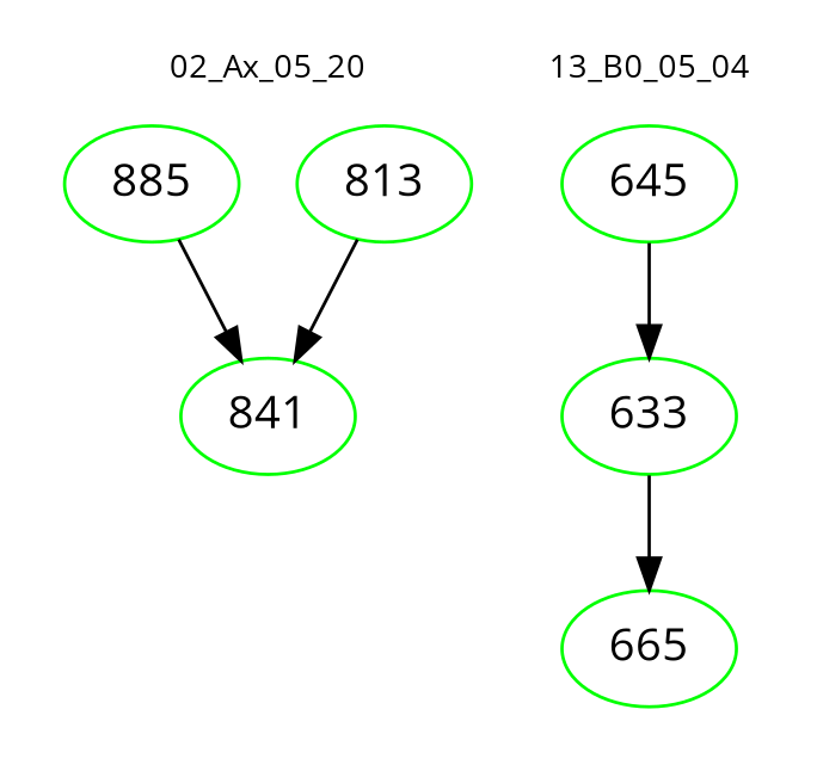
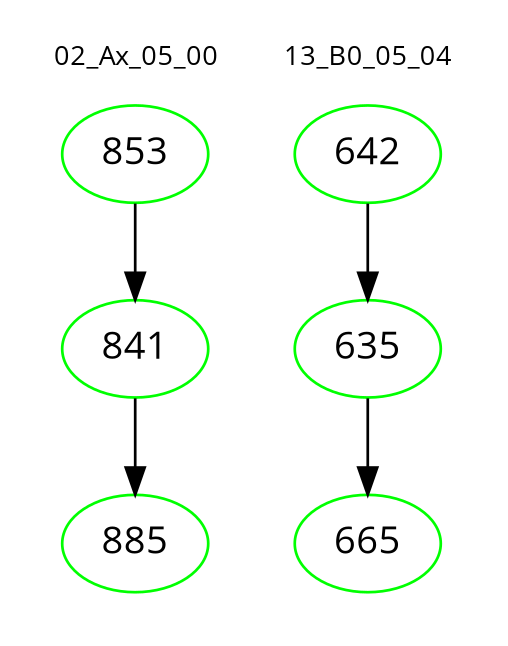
  digraph {
    fontname="Open Sans"
    node [color=green fontname="Open Sans"]
    edge [color=black fontname="Open Sans"]
-   n1 [label=813]
+   n1 [label=853]
    n2 [label=841]
    n3 [label=885]
-   n4 [label=645]
-   n5 [label=633]
+   n4 [label=642]
+   n5 [label=635]
    n6 [label=665]
    subgraph cluster_1 {
      color=white
      fontsize=10
-     label="02_Ax_05_20"
+     label="02_Ax_05_00"
      n1
      n2
      n3
    }
    subgraph cluster_2 {
      color=white
      fontsize=10
      label="13_B0_05_04"
      n4
      n5
      n6
    }
    n1 -> n2
-   n3 -> n2
+   n2 -> n3
    n4 -> n5
    n5 -> n6
  }
